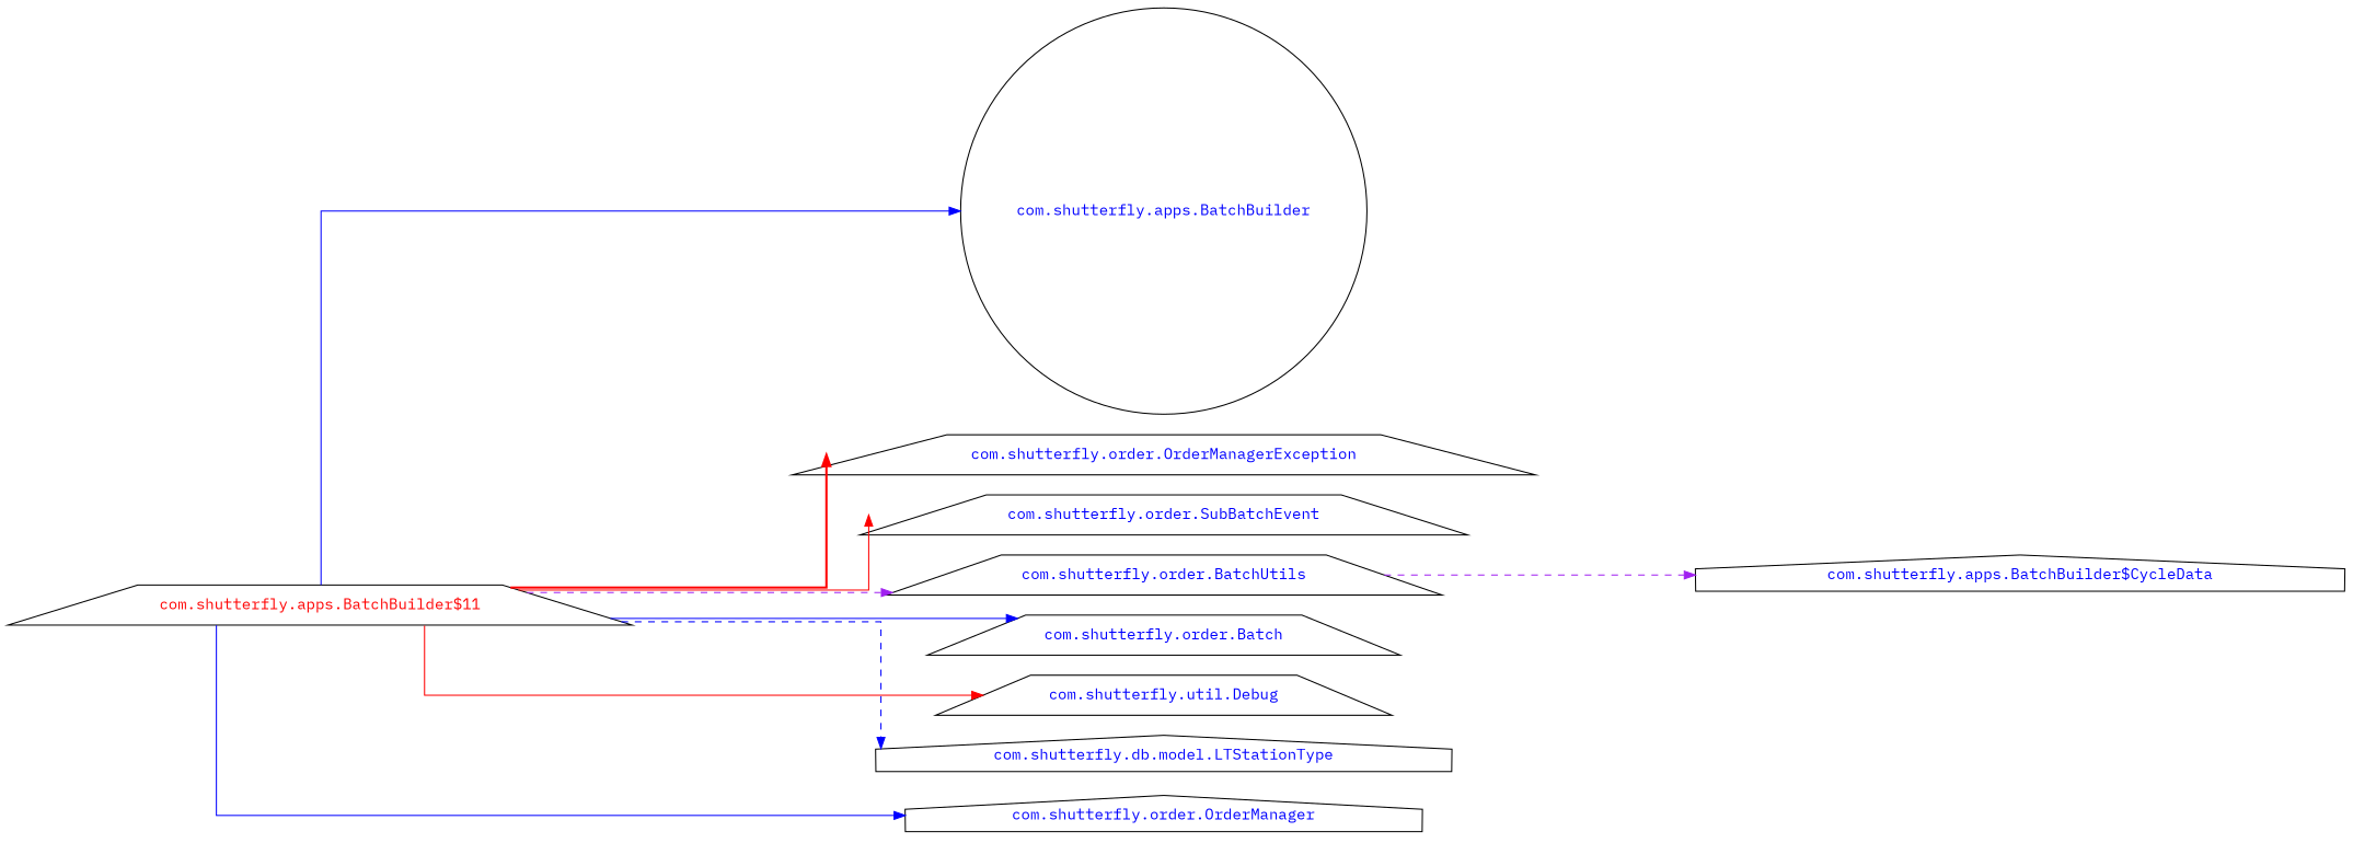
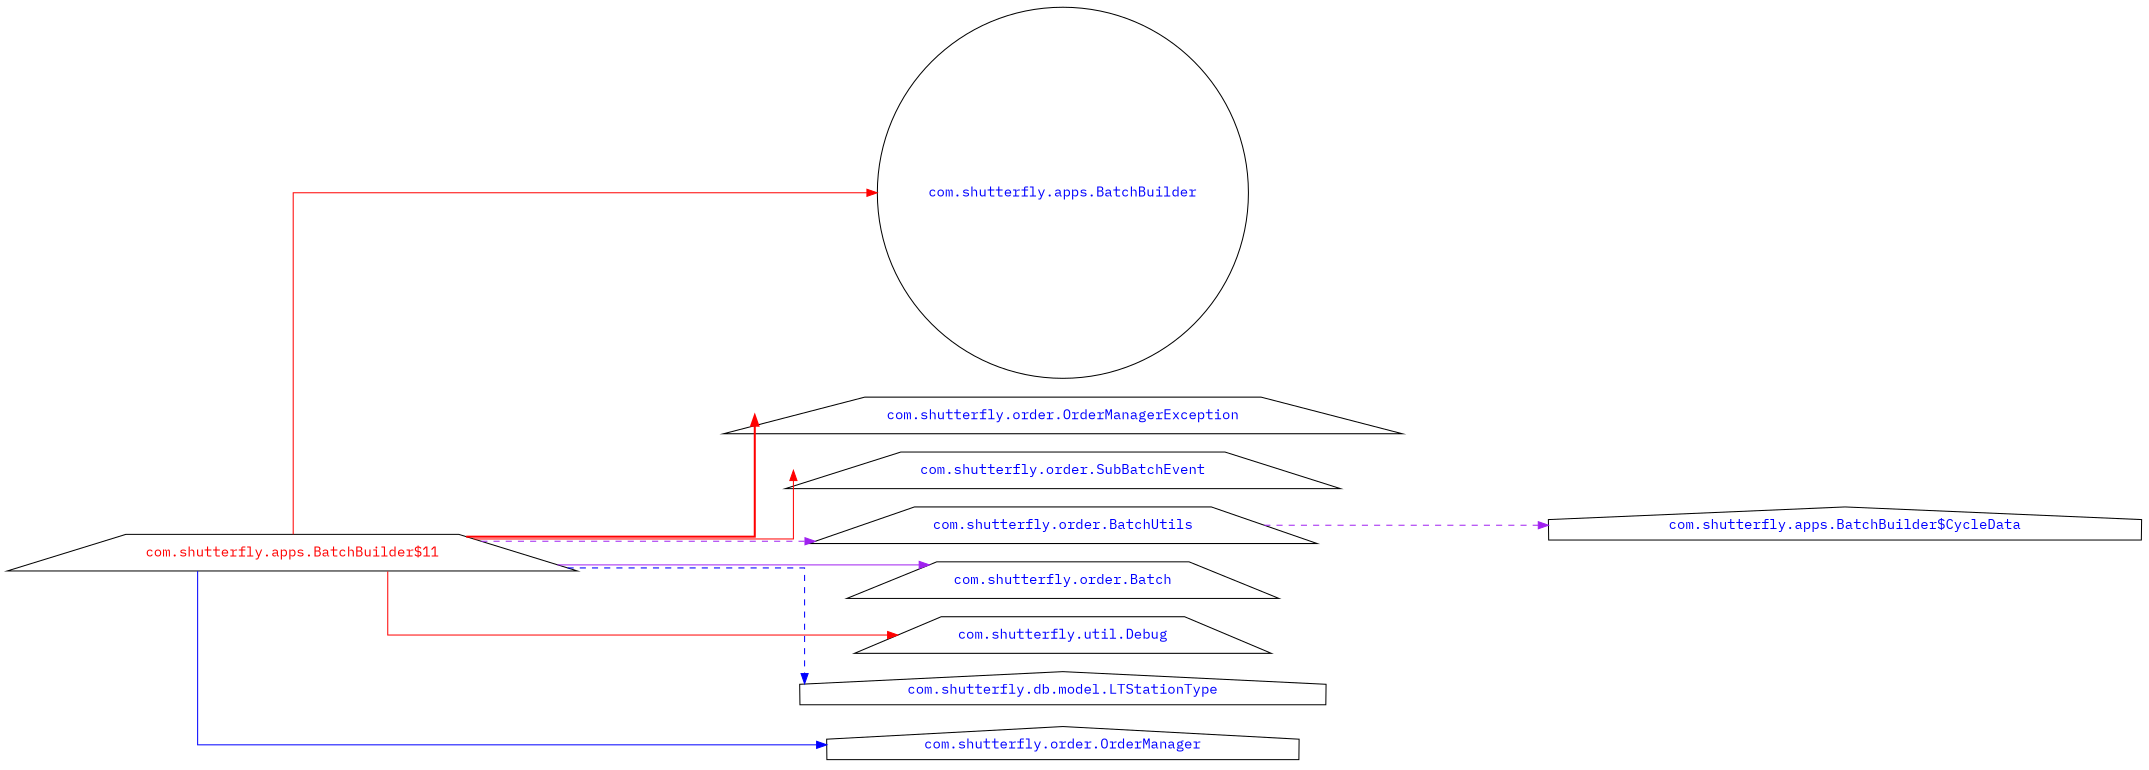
  digraph {
    concentrate=true
    fontname="IBM Plex Mono"
    rankdir=LR
    ranksep=2.0
    splines=ortho
    node [fontcolor=blue fontname="IBM Plex Mono" shape=trapezium]
    edge [color=red fontname="IBM Plex Mono" style=solid]
    "com.shutterfly.apps.BatchBuilder$11" [fontcolor=red]
    "com.shutterfly.apps.BatchBuilder" [shape=circle]
    "com.shutterfly.order.OrderManagerException"
    "com.shutterfly.order.SubBatchEvent"
    "com.shutterfly.order.BatchUtils"
    "com.shutterfly.order.Batch"
    "com.shutterfly.util.Debug"
    "com.shutterfly.db.model.LTStationType" [shape=house]
    "com.shutterfly.order.OrderManager" [shape=house]
    "com.shutterfly.apps.BatchBuilder$CycleData" [shape=house]
-   "com.shutterfly.apps.BatchBuilder$11" -> "com.shutterfly.apps.BatchBuilder" [color=blue]
+   "com.shutterfly.apps.BatchBuilder$11" -> "com.shutterfly.apps.BatchBuilder"
    "com.shutterfly.apps.BatchBuilder$11" -> "com.shutterfly.order.OrderManagerException" [style=bold]
    "com.shutterfly.apps.BatchBuilder$11" -> "com.shutterfly.order.SubBatchEvent"
    "com.shutterfly.apps.BatchBuilder$11" -> "com.shutterfly.order.BatchUtils" [color=purple style=dashed]
-   "com.shutterfly.apps.BatchBuilder$11" -> "com.shutterfly.order.Batch" [color=blue]
+   "com.shutterfly.apps.BatchBuilder$11" -> "com.shutterfly.order.Batch" [color=purple]
    "com.shutterfly.apps.BatchBuilder$11" -> "com.shutterfly.util.Debug"
    "com.shutterfly.apps.BatchBuilder$11" -> "com.shutterfly.db.model.LTStationType" [color=blue style=dashed]
    "com.shutterfly.apps.BatchBuilder$11" -> "com.shutterfly.order.OrderManager" [color=blue]
    "com.shutterfly.order.BatchUtils" -> "com.shutterfly.apps.BatchBuilder$CycleData" [color=purple style=dashed]
  }
